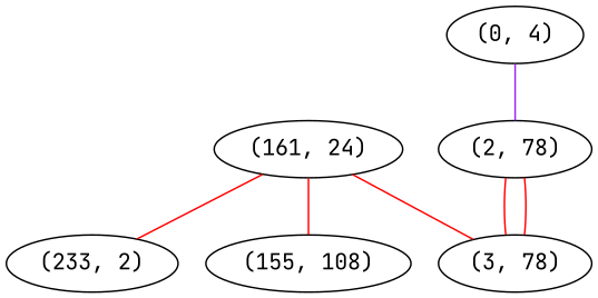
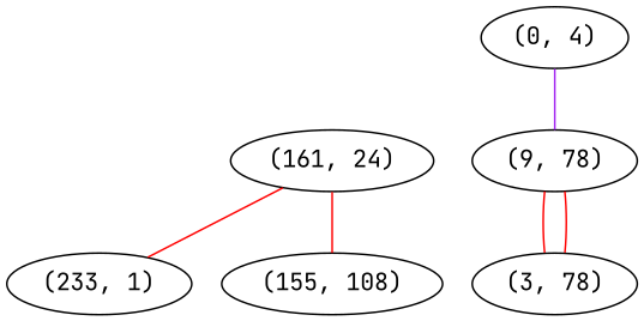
  graph {
    fontname="JetBrains Mono"
    node [fontname="JetBrains Mono"]
    edge [color=red fontname="JetBrains Mono" weight=1]
    "(161, 24)"
-   "(233, 2)"
+   "(233, 2)" [label="(233, 1)"]
    "(155, 108)"
    "(3, 78)"
    n5 [label="(0, 4)"]
-   "(2, 78)"
+   "(2, 78)" [label="(9, 78)"]
    "(161, 24)" -- "(233, 2)"
    "(161, 24)" -- "(155, 108)"
-   "(161, 24)" -- "(3, 78)"
    n5 -- "(2, 78)" [color=purple weight=4]
    "(2, 78)" -- "(3, 78)"
    "(2, 78)" -- "(3, 78)"
  }
